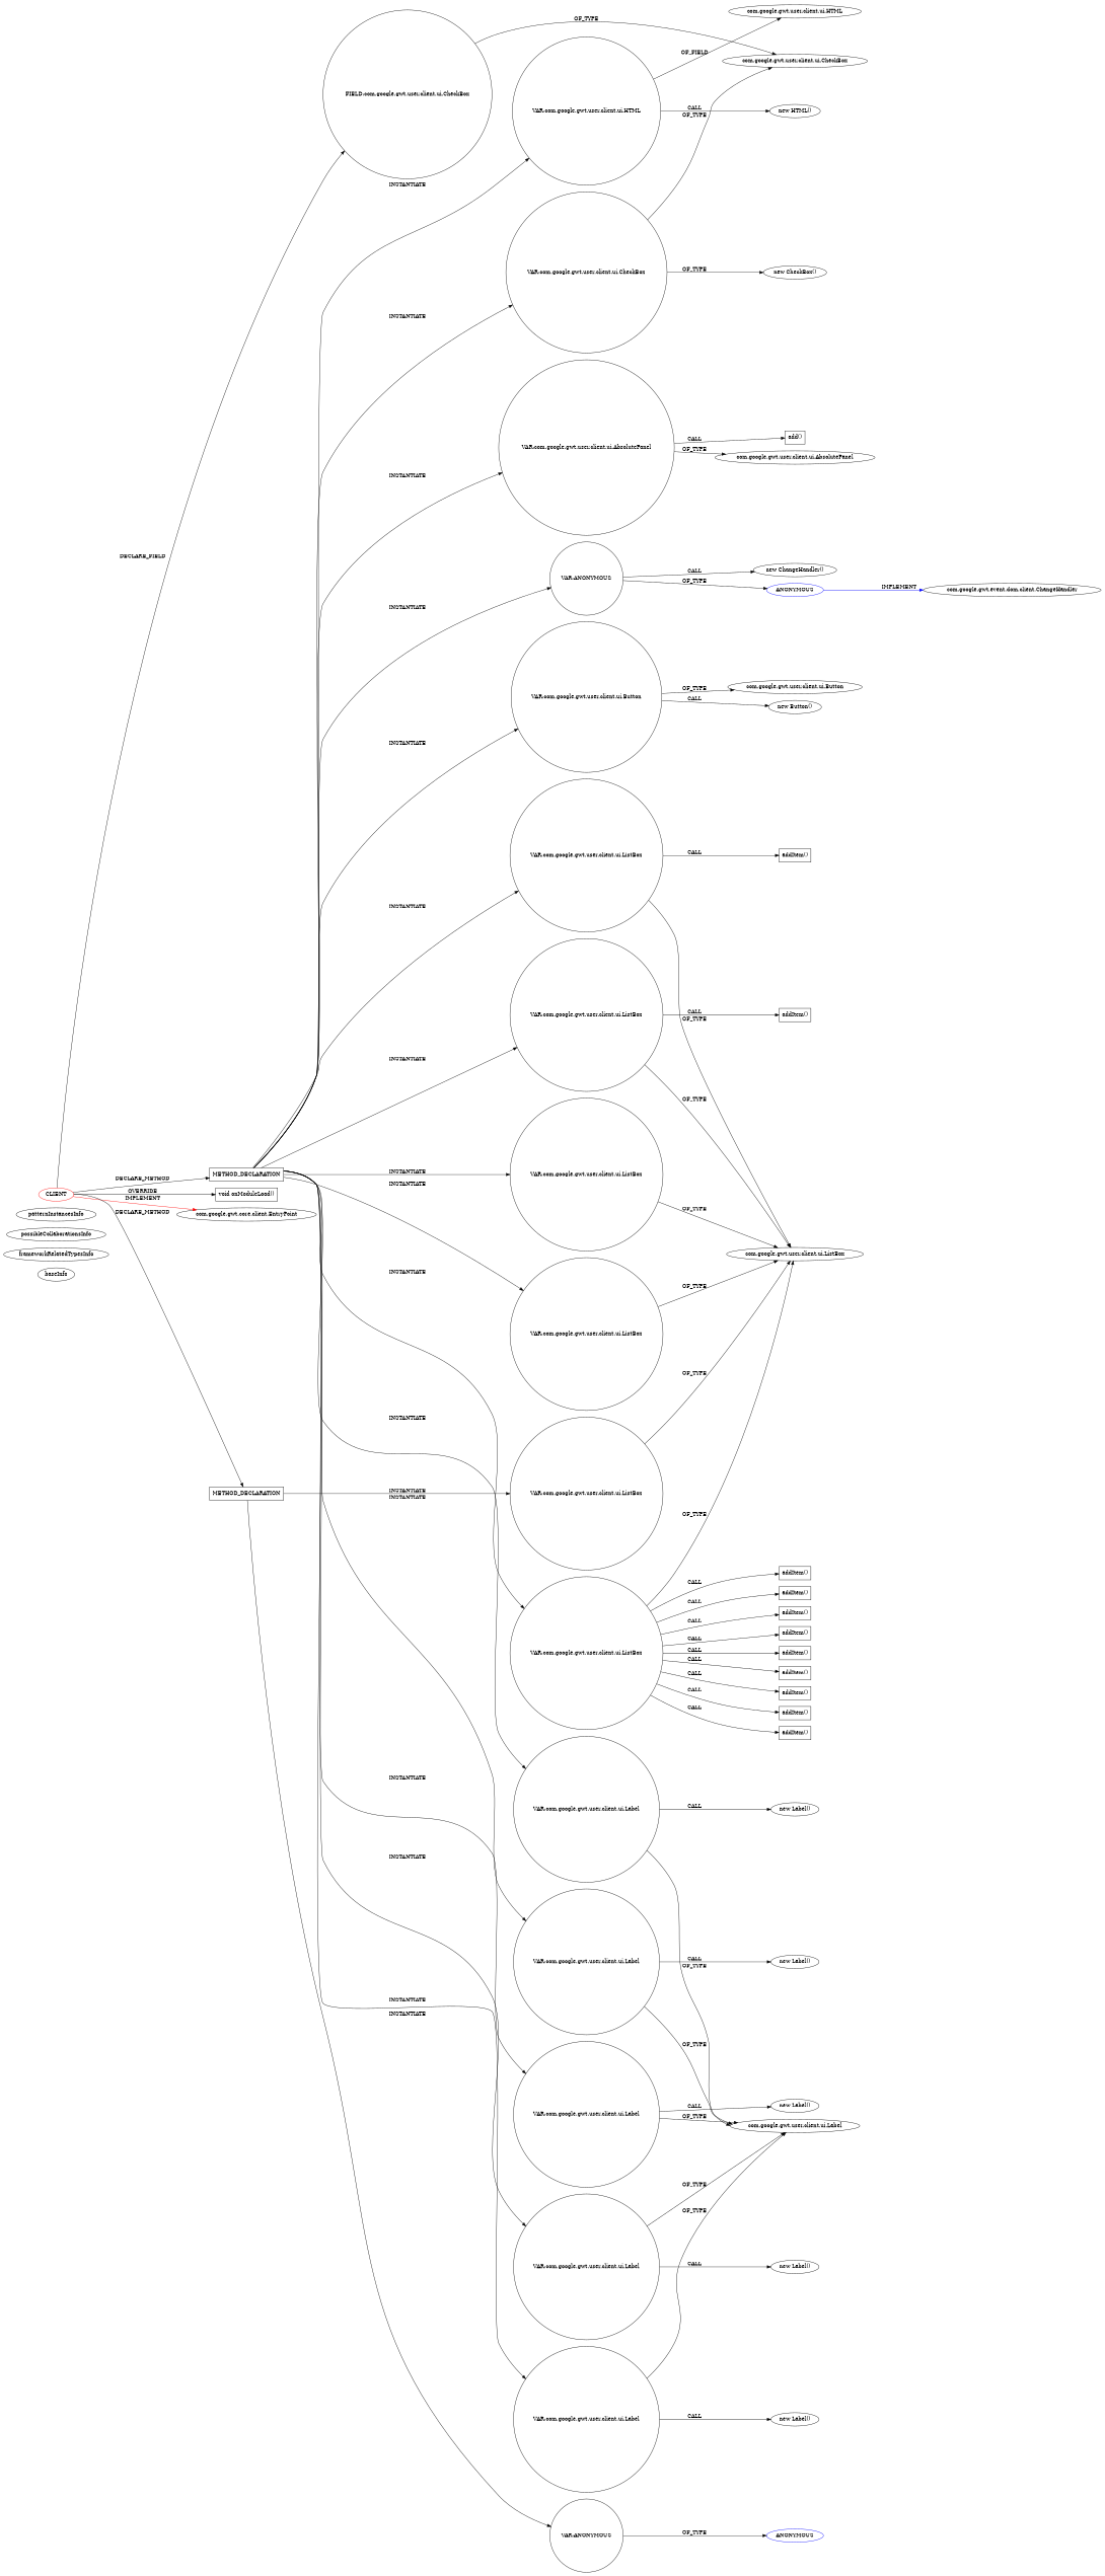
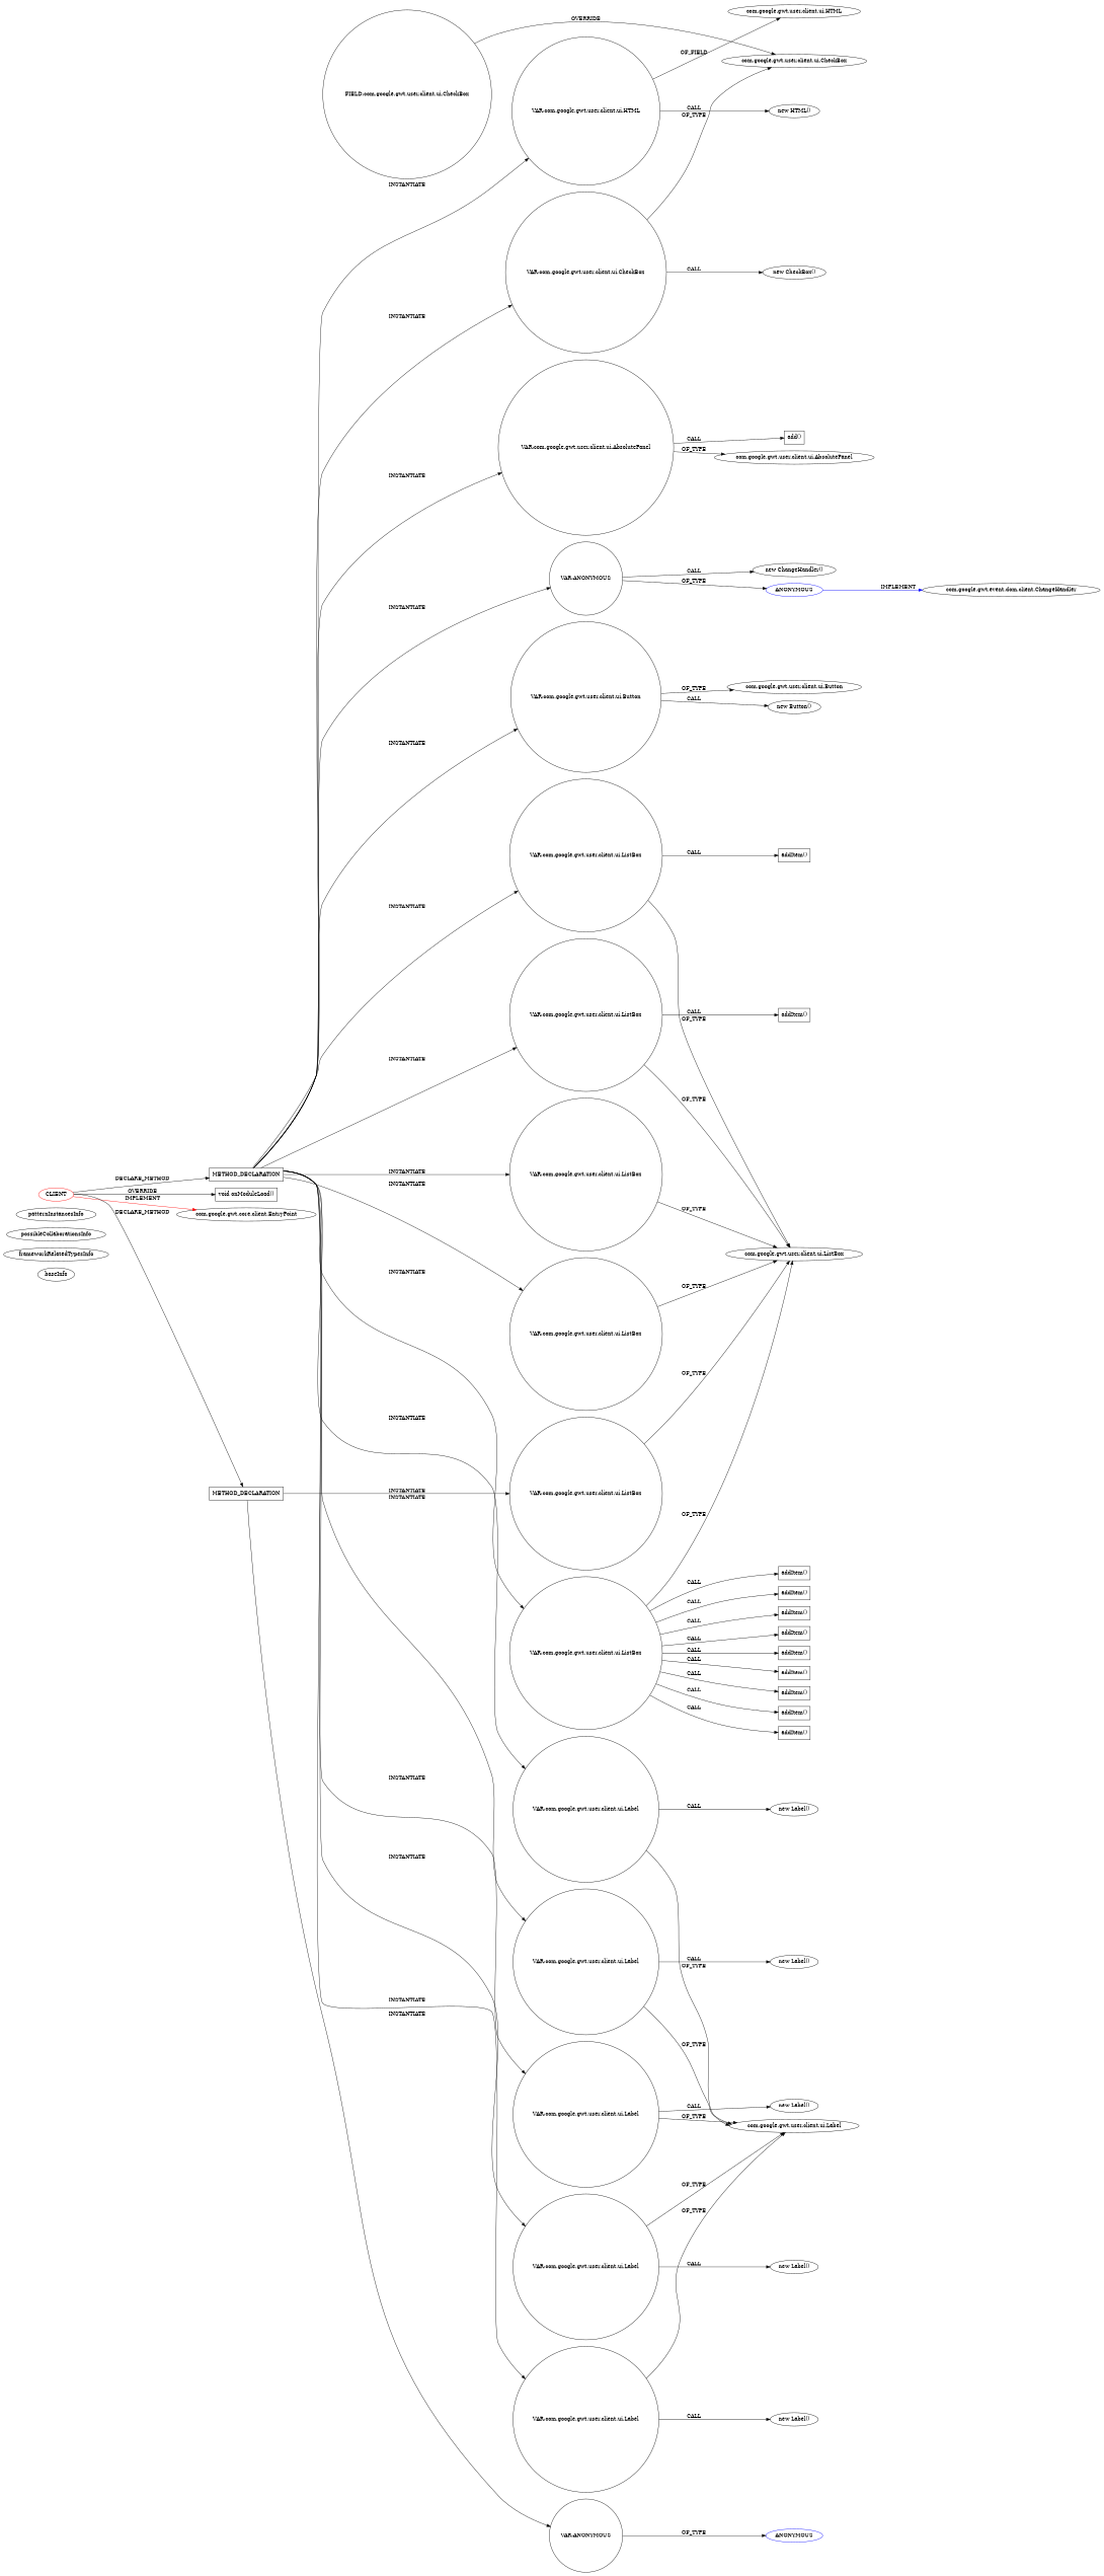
  digraph {
    rankdir=LR
    node [isFrameworkType=false vertexType=VARIABLE_EXPRESION]
    baseInfo [category=pattern graphId=1038 isAnonymous=false possibleRelation=true isFrameworkType="" vertexType=""]
    frameworkRelatedTypesInfo [0="com.google.gwt.core.client.EntryPoint" isFrameworkType="" vertexType=""]
    possibleCollaborationsInfo [0="1038~INSTANTIATION-CLIENT_METHOD_DECLARATION-~com.google.gwt.core.client.EntryPoint ~com.google.gwt.event.dom.client.ChangeHandler ~false~true" isFrameworkType="" vertexType=""]
    patternInstancesInfo [0="spydon-esiade~/spydon-esiade/esiade-master/src/net/esiade/client/Esiade.java~Esiade~4504" 1="DeannaSurma-Census~/DeannaSurma-Census/Census-master/src/com/cs4302/census/client/Census.java~Census~109" isFrameworkType="" vertexType=""]
    n5 [label="new ChangeHandler()" vertexType=CONSTRUCTOR_CALL]
    n6 [label="VAR:ANONYMOUS" shape=circle]
    n7 [color=blue label=ANONYMOUS vertexType=REFERENCE_ANONYMOUS_DECLARATION]
    n8 [label="com.google.gwt.event.dom.client.ChangeHandler" vertexType=FRAMEWORK_INTERFACE_TYPE]
    n9 [label=METHOD_DECLARATION shape=box vertexType=CLIENT_METHOD_DECLARATION]
    n10 [label="VAR:com.google.gwt.user.client.ui.CheckBox" shape=circle]
    n11 [label="VAR:com.google.gwt.user.client.ui.Label" shape=circle]
    n12 [label="VAR:com.google.gwt.user.client.ui.Label" shape=circle]
    n13 [label="VAR:com.google.gwt.user.client.ui.Label" shape=circle]
    n14 [label="VAR:com.google.gwt.user.client.ui.Label" shape=circle]
    n15 [label="VAR:com.google.gwt.user.client.ui.Label" shape=circle]
    n16 [label="VAR:com.google.gwt.user.client.ui.HTML" shape=circle]
    n17 [label="VAR:com.google.gwt.user.client.ui.AbsolutePanel" shape=circle]
    n18 [label="VAR:com.google.gwt.user.client.ui.Button" shape=circle]
    n19 [label="VAR:com.google.gwt.user.client.ui.ListBox" shape=circle]
    n20 [label="VAR:com.google.gwt.user.client.ui.ListBox" shape=circle]
    n21 [label="VAR:com.google.gwt.user.client.ui.ListBox" shape=circle]
    n22 [label="VAR:com.google.gwt.user.client.ui.ListBox" shape=circle]
    n23 [label="VAR:com.google.gwt.user.client.ui.ListBox" shape=circle]
    n24 [label="com.google.gwt.user.client.ui.CheckBox" vertexType=FRAMEWORK_CLASS_TYPE]
    n25 [label="new CheckBox()" vertexType=CONSTRUCTOR_CALL]
    n26 [label="com.google.gwt.user.client.ui.Label" vertexType=FRAMEWORK_CLASS_TYPE]
    n27 [label="new Label()" vertexType=CONSTRUCTOR_CALL]
    n28 [label="new Label()" vertexType=CONSTRUCTOR_CALL]
    n29 [label="new Label()" vertexType=CONSTRUCTOR_CALL]
    n30 [label="new Label()" vertexType=CONSTRUCTOR_CALL]
    n31 [label="new Label()" vertexType=CONSTRUCTOR_CALL]
    n32 [label="new HTML()" vertexType=CONSTRUCTOR_CALL]
    n33 [label="com.google.gwt.user.client.ui.HTML" vertexType=FRAMEWORK_CLASS_TYPE]
    n34 [label="com.google.gwt.user.client.ui.AbsolutePanel" vertexType=FRAMEWORK_CLASS_TYPE]
    n35 [label="add()" shape=box vertexType=INSIDE_CALL]
    n36 [label="new Button()" vertexType=CONSTRUCTOR_CALL]
    n37 [label="com.google.gwt.user.client.ui.Button" vertexType=FRAMEWORK_CLASS_TYPE]
    n38 [label="addItem()" shape=box vertexType=INSIDE_CALL]
    n39 [label="com.google.gwt.user.client.ui.ListBox" vertexType=FRAMEWORK_CLASS_TYPE]
    n40 [label="addItem()" shape=box vertexType=INSIDE_CALL]
    n41 [label="addItem()" shape=box vertexType=INSIDE_CALL]
    n42 [label="addItem()" shape=box vertexType=INSIDE_CALL]
    n43 [label="addItem()" shape=box vertexType=INSIDE_CALL]
    n44 [label="addItem()" shape=box vertexType=INSIDE_CALL]
    n45 [label="addItem()" shape=box vertexType=INSIDE_CALL]
    n46 [label="addItem()" shape=box vertexType=INSIDE_CALL]
    n47 [label="addItem()" shape=box vertexType=INSIDE_CALL]
    n48 [label="addItem()" shape=box vertexType=INSIDE_CALL]
    n49 [label="addItem()" shape=box vertexType=INSIDE_CALL]
    n50 [color=red label=CLIENT vertexType=ROOT_CLIENT_CLASS_DECLARATION]
    n51 [label="FIELD:com.google.gwt.user.client.ui.CheckBox" shape=circle vertexType=FIELD_DECLARATION]
    n52 [label="void onModuleLoad()" shape=box vertexType=OVERRIDING_METHOD_DECLARATION]
    n53 [label="com.google.gwt.core.client.EntryPoint" vertexType=FRAMEWORK_INTERFACE_TYPE]
    n54 [label=METHOD_DECLARATION shape=box vertexType=CLIENT_METHOD_DECLARATION]
    n55 [label="VAR:ANONYMOUS" shape=circle]
    n56 [label="VAR:com.google.gwt.user.client.ui.ListBox" shape=circle]
    n57 [color=blue label=ANONYMOUS vertexType=REFERENCE_ANONYMOUS_DECLARATION]
    n6 -> n5 [label=CALL]
    n6 -> n7 [label=OF_TYPE]
    n7 -> n8 [color=blue label=IMPLEMENT]
    n9 -> n6 [label=INSTANTIATE]
    n9 -> n10 [label=INSTANTIATE]
    n9 -> n11 [label=INSTANTIATE]
    n9 -> n12 [label=INSTANTIATE]
    n9 -> n13 [label=INSTANTIATE]
    n9 -> n14 [label=INSTANTIATE]
    n9 -> n15 [label=INSTANTIATE]
    n9 -> n16 [label=INSTANTIATE]
    n9 -> n17 [label=INSTANTIATE]
    n9 -> n18 [label=INSTANTIATE]
    n9 -> n19 [label=INSTANTIATE]
    n9 -> n20 [label=INSTANTIATE]
    n9 -> n21 [label=INSTANTIATE]
    n9 -> n22 [label=INSTANTIATE]
    n9 -> n23 [label=INSTANTIATE]
    n10 -> n24 [label=OF_TYPE]
-   n10 -> n25 [label=OF_TYPE]
+   n10 -> n25 [label=CALL]
    n11 -> n26 [label=OF_TYPE]
    n11 -> n27 [label=CALL]
    n12 -> n26 [label=OF_TYPE]
    n12 -> n28 [label=CALL]
    n13 -> n26 [label=OF_TYPE]
    n13 -> n29 [label=CALL]
    n14 -> n26 [label=OF_TYPE]
    n14 -> n30 [label=CALL]
    n15 -> n26 [label=OF_TYPE]
    n15 -> n31 [label=CALL]
    n16 -> n32 [label=CALL]
    n16 -> n33 [label=OF_FIELD]
    n17 -> n34 [label=OF_TYPE]
    n17 -> n35 [label=CALL]
    n18 -> n36 [label=CALL]
    n18 -> n37 [label=OF_TYPE]
    n19 -> n38 [label=CALL]
    n19 -> n39 [label=OF_TYPE]
    n20 -> n39 [label=OF_TYPE]
    n20 -> n40 [label=CALL]
    n21 -> n39 [label=OF_TYPE]
    n21 -> n41 [label=CALL]
    n21 -> n42 [label=CALL]
    n21 -> n43 [label=CALL]
    n21 -> n44 [label=CALL]
    n21 -> n45 [label=CALL]
    n21 -> n46 [label=CALL]
    n21 -> n47 [label=CALL]
    n21 -> n48 [label=CALL]
    n21 -> n49 [label=CALL]
    n22 -> n39 [label=OF_TYPE]
    n23 -> n39 [label=OF_TYPE]
    n50 -> n9 [label=DECLARE_METHOD]
-   n50 -> n51 [label=DECLARE_FIELD]
    n50 -> n52 [label=OVERRIDE]
    n50 -> n53 [color=red label=IMPLEMENT]
    n50 -> n54 [label=DECLARE_METHOD]
-   n51 -> n24 [label=OF_TYPE]
+   n51 -> n24 [label=OVERRIDE]
    n54 -> n55 [label=INSTANTIATE]
    n54 -> n56 [label=INSTANTIATE]
    n55 -> n57 [label=OF_TYPE]
    n56 -> n39 [label=OF_TYPE]
  }
